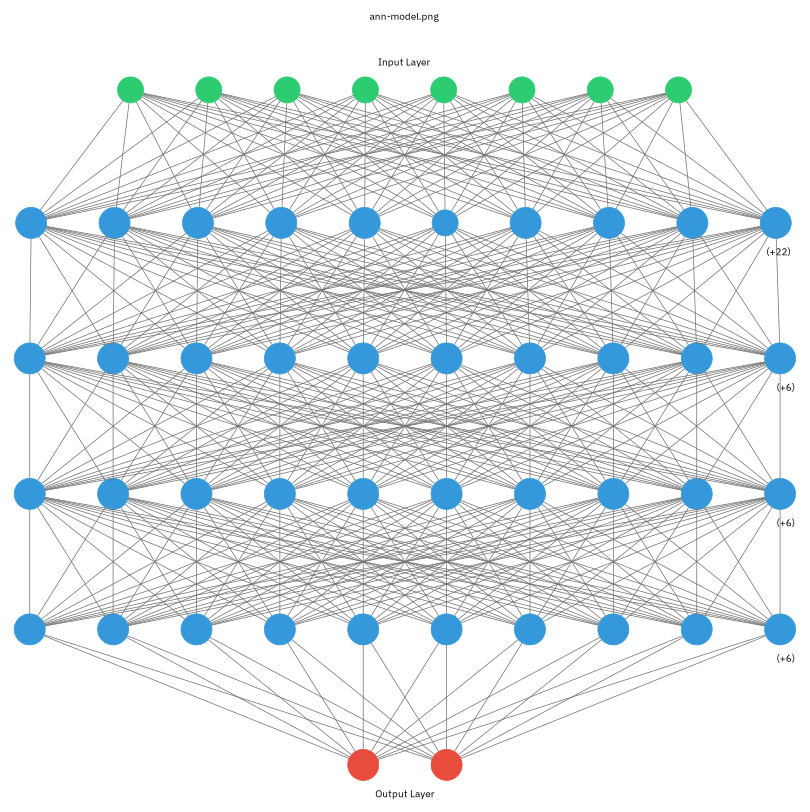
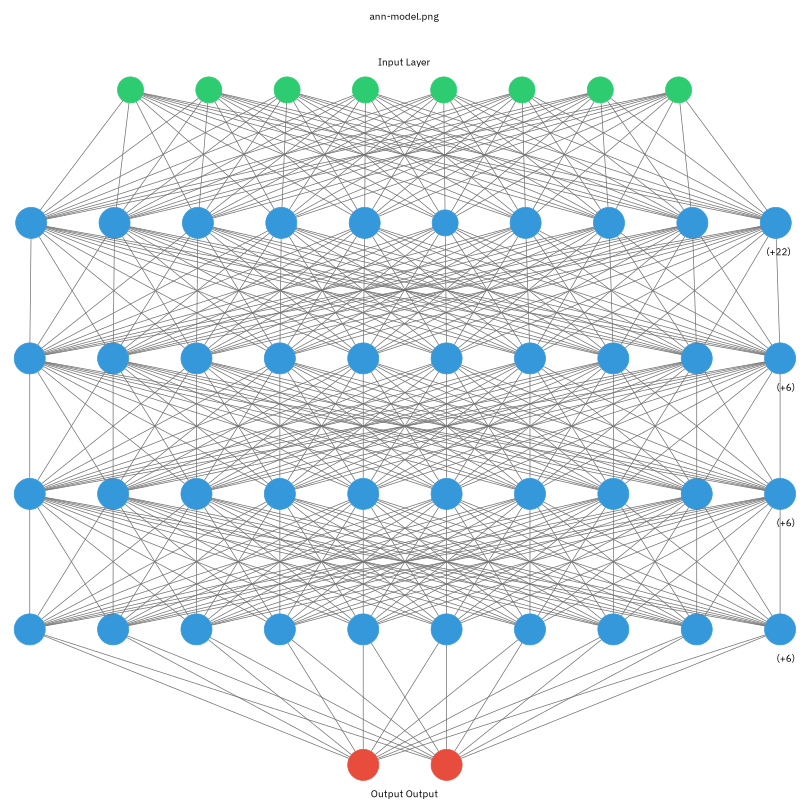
  digraph {
    arrowShape=none
    nodesep=1
    ranksep=2
    splines=false
    fontname="IBM Plex Sans"
    node [color="#3498db" fontcolor="#3498db" shape=circle style=filled fontname="IBM Plex Sans"]
    edge [arrowhead=none color="#707070" fontname="IBM Plex Sans"]
    1 [color="#2ecc71" fontcolor="#2ecc71"]
    2 [color="#2ecc71" fontcolor="#2ecc71"]
    3 [color="#2ecc71" fontcolor="#2ecc71"]
    4 [color="#2ecc71" fontcolor="#2ecc71"]
    5 [color="#2ecc71" fontcolor="#2ecc71"]
    6 [color="#2ecc71" fontcolor="#2ecc71"]
    7 [color="#2ecc71" fontcolor="#2ecc71"]
    8 [color="#2ecc71" fontcolor="#2ecc71"]
    9
    10
    11
    12
    13
    14
    15
    16
    17
    18
    19
    20
    21
    22
    23
    24
    25
    26
    27
    28
    29
    30
    31
    32
    33
    34
    35
    36
    37
    38
    39
    40
    41
    42
    43
    44
    45
    46
    47
    48
    49 [color="#e74c3c" fontcolor="#e74c3c"]
    50 [color="#e74c3c" fontcolor="#e74c3c"]
    subgraph cluster_1 {
      color=white
      label="ann-model.png\n\n\n\nInput Layer"
      rank=same
      1
      2
      3
      4
      5
      6
      7
      8
    }
    subgraph cluster_2 {
      color=white
      label=" (+22)"
      labeljust=right
      labelloc=b
      rank=same
      9
      10
      11
      12
      13
      14
      15
      16
      17
      18
    }
    subgraph cluster_3 {
      color=white
      label=" (+6)"
      labeljust=right
      labelloc=b
      rank=same
      19
      20
      21
      22
      23
      24
      25
      26
      27
      28
    }
    subgraph cluster_4 {
      color=white
      label=" (+6)"
      labeljust=right
      labelloc=b
      rank=same
      29
      30
      31
      32
      33
      34
      35
      36
      37
      38
    }
    subgraph cluster_5 {
      color=white
      label=" (+6)"
      labeljust=right
      labelloc=b
      rank=same
      39
      40
      41
      42
      43
      44
      45
      46
      47
      48
    }
    subgraph cluster_6 {
      color=white
-     label="Output Layer"
+     label="Output Output"
      labeljust=1
      labelloc=bottom
      rank=same
      49
      50
    }
    1 -> 9
    1 -> 10
    1 -> 11
    1 -> 12
    1 -> 13
    1 -> 14
    1 -> 15
    1 -> 16
    1 -> 17
    1 -> 18
    2 -> 9
    2 -> 10
    2 -> 11
    2 -> 12
    2 -> 13
    2 -> 14
    2 -> 15
    2 -> 16
    2 -> 17
    2 -> 18
    3 -> 9
    3 -> 10
    3 -> 11
    3 -> 12
    3 -> 13
    3 -> 14
    3 -> 15
    3 -> 16
    3 -> 17
    3 -> 18
    4 -> 9
    4 -> 10
    4 -> 11
    4 -> 12
    4 -> 13
    4 -> 14
    4 -> 15
    4 -> 16
    4 -> 17
    4 -> 18
    5 -> 9
    5 -> 10
    5 -> 11
    5 -> 12
    5 -> 13
    5 -> 14
    5 -> 15
    5 -> 16
    5 -> 17
    5 -> 18
    6 -> 9
    6 -> 10
    6 -> 11
    6 -> 12
    6 -> 13
    6 -> 14
    6 -> 15
    6 -> 16
    6 -> 17
    6 -> 18
    7 -> 9
    7 -> 10
    7 -> 11
    7 -> 12
    7 -> 13
    7 -> 14
    7 -> 15
    7 -> 16
    7 -> 17
    7 -> 18
    8 -> 9
    8 -> 10
    8 -> 11
    8 -> 12
    8 -> 13
    8 -> 14
    8 -> 15
    8 -> 16
    8 -> 17
    8 -> 18
    9 -> 19
    9 -> 20
    9 -> 21
    9 -> 22
    9 -> 23
    9 -> 24
    9 -> 25
    9 -> 26
    9 -> 27
    9 -> 28
    10 -> 19
    10 -> 20
    10 -> 21
    10 -> 22
    10 -> 23
    10 -> 24
    10 -> 25
    10 -> 26
    10 -> 27
    10 -> 28
    11 -> 19
    11 -> 20
    11 -> 21
    11 -> 22
    11 -> 23
    11 -> 24
    11 -> 25
    11 -> 26
    11 -> 27
    11 -> 28
    12 -> 19
    12 -> 20
    12 -> 21
    12 -> 22
    12 -> 23
    12 -> 24
    12 -> 25
    12 -> 26
    12 -> 27
    12 -> 28
    13 -> 19
    13 -> 20
    13 -> 21
    13 -> 22
    13 -> 23
    13 -> 24
    13 -> 25
    13 -> 26
    13 -> 27
    13 -> 28
    14 -> 19
    14 -> 20
    14 -> 21
    14 -> 22
    14 -> 23
    14 -> 24
    14 -> 25
    14 -> 26
    14 -> 27
    14 -> 28
    15 -> 19
    15 -> 20
    15 -> 21
    15 -> 22
    15 -> 23
    15 -> 24
    15 -> 25
    15 -> 26
    15 -> 27
    15 -> 28
    16 -> 19
    16 -> 20
    16 -> 21
    16 -> 22
    16 -> 23
    16 -> 24
    16 -> 25
    16 -> 26
    16 -> 27
    16 -> 28
    17 -> 19
    17 -> 20
    17 -> 21
    17 -> 22
    17 -> 23
    17 -> 24
    17 -> 25
    17 -> 26
    17 -> 27
    17 -> 28
    18 -> 19
    18 -> 20
    18 -> 21
    18 -> 22
    18 -> 23
    18 -> 24
    18 -> 25
    18 -> 26
    18 -> 27
    18 -> 28
    19 -> 29
    19 -> 30
    19 -> 31
    19 -> 32
    19 -> 33
    19 -> 34
    19 -> 35
    19 -> 36
    19 -> 37
    19 -> 38
    20 -> 29
    20 -> 30
    20 -> 31
    20 -> 32
    20 -> 33
    20 -> 34
    20 -> 35
    20 -> 36
    20 -> 37
    20 -> 38
    21 -> 29
    21 -> 30
    21 -> 31
    21 -> 32
    21 -> 33
    21 -> 34
    21 -> 35
    21 -> 36
    21 -> 37
    21 -> 38
    22 -> 29
    22 -> 30
    22 -> 31
    22 -> 32
    22 -> 33
    22 -> 34
    22 -> 35
    22 -> 36
    22 -> 37
    22 -> 38
    23 -> 29
    23 -> 30
    23 -> 31
    23 -> 32
    23 -> 33
    23 -> 34
    23 -> 35
    23 -> 36
    23 -> 37
    23 -> 38
    24 -> 29
    24 -> 30
    24 -> 31
    24 -> 32
    24 -> 33
    24 -> 34
    24 -> 35
    24 -> 36
    24 -> 37
    24 -> 38
    25 -> 29
    25 -> 30
    25 -> 31
    25 -> 32
    25 -> 33
    25 -> 34
    25 -> 35
    25 -> 36
    25 -> 37
    25 -> 38
    26 -> 29
    26 -> 30
    26 -> 31
    26 -> 32
    26 -> 33
    26 -> 34
    26 -> 35
    26 -> 36
    26 -> 37
    26 -> 38
    27 -> 29
    27 -> 30
    27 -> 31
    27 -> 32
    27 -> 33
    27 -> 34
    27 -> 35
    27 -> 36
    27 -> 37
    27 -> 38
    28 -> 29
    28 -> 30
    28 -> 31
    28 -> 32
    28 -> 33
    28 -> 34
    28 -> 35
    28 -> 36
    28 -> 37
    28 -> 38
    29 -> 39
    29 -> 40
    29 -> 41
    29 -> 42
    29 -> 43
    29 -> 44
    29 -> 45
    29 -> 46
    29 -> 47
    29 -> 48
    30 -> 39
    30 -> 40
    30 -> 41
    30 -> 42
    30 -> 43
    30 -> 44
    30 -> 45
    30 -> 46
    30 -> 47
    30 -> 48
    31 -> 39
    31 -> 40
    31 -> 41
    31 -> 42
    31 -> 43
    31 -> 44
    31 -> 45
    31 -> 46
    31 -> 47
    31 -> 48
    32 -> 39
    32 -> 40
    32 -> 41
    32 -> 42
    32 -> 43
    32 -> 44
    32 -> 45
    32 -> 46
    32 -> 47
    32 -> 48
    33 -> 39
    33 -> 40
    33 -> 41
    33 -> 42
    33 -> 43
    33 -> 44
    33 -> 45
    33 -> 46
    33 -> 47
    33 -> 48
    34 -> 39
    34 -> 40
    34 -> 41
    34 -> 42
    34 -> 43
    34 -> 44
    34 -> 45
    34 -> 46
    34 -> 47
    34 -> 48
    35 -> 39
    35 -> 40
    35 -> 41
    35 -> 42
    35 -> 43
    35 -> 44
    35 -> 45
    35 -> 46
    35 -> 47
    35 -> 48
    36 -> 39
    36 -> 40
    36 -> 41
    36 -> 42
    36 -> 43
    36 -> 44
    36 -> 45
    36 -> 46
    36 -> 47
    36 -> 48
    37 -> 39
    37 -> 40
    37 -> 41
    37 -> 42
    37 -> 43
    37 -> 44
    37 -> 45
    37 -> 46
    37 -> 47
    37 -> 48
    38 -> 39
    38 -> 40
    38 -> 41
    38 -> 42
    38 -> 43
    38 -> 44
    38 -> 45
    38 -> 46
    38 -> 47
    38 -> 48
    39 -> 49
    39 -> 50
    40 -> 49
    40 -> 50
    41 -> 49
    41 -> 50
    42 -> 49
    42 -> 50
    43 -> 49
    43 -> 50
    44 -> 49
    44 -> 50
    45 -> 49
    45 -> 50
    46 -> 49
    46 -> 50
    47 -> 49
    47 -> 50
    48 -> 49
    48 -> 50
  }
